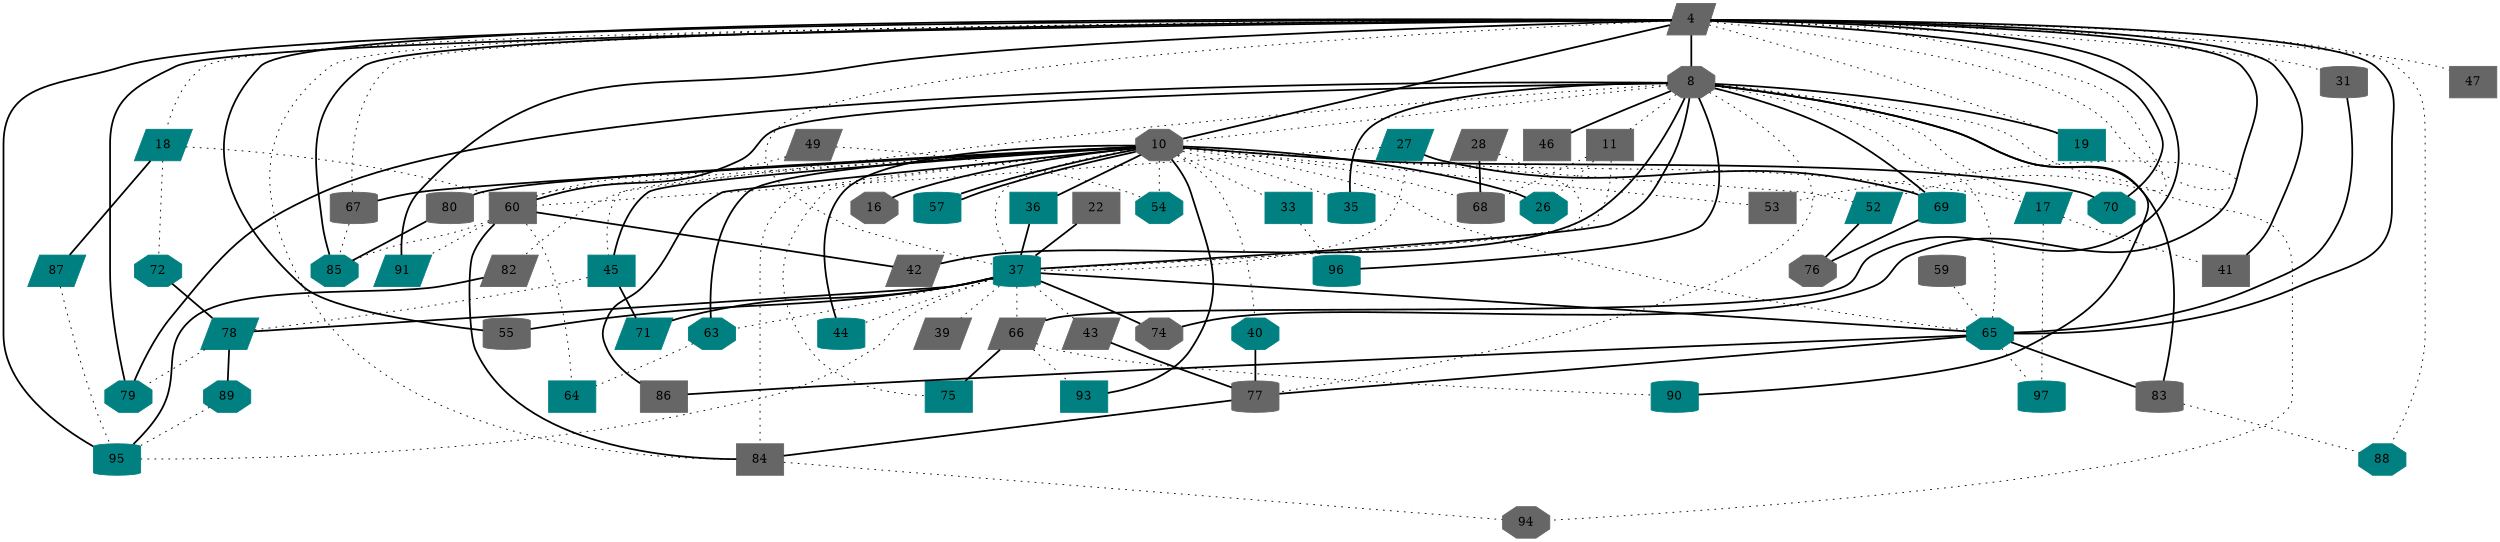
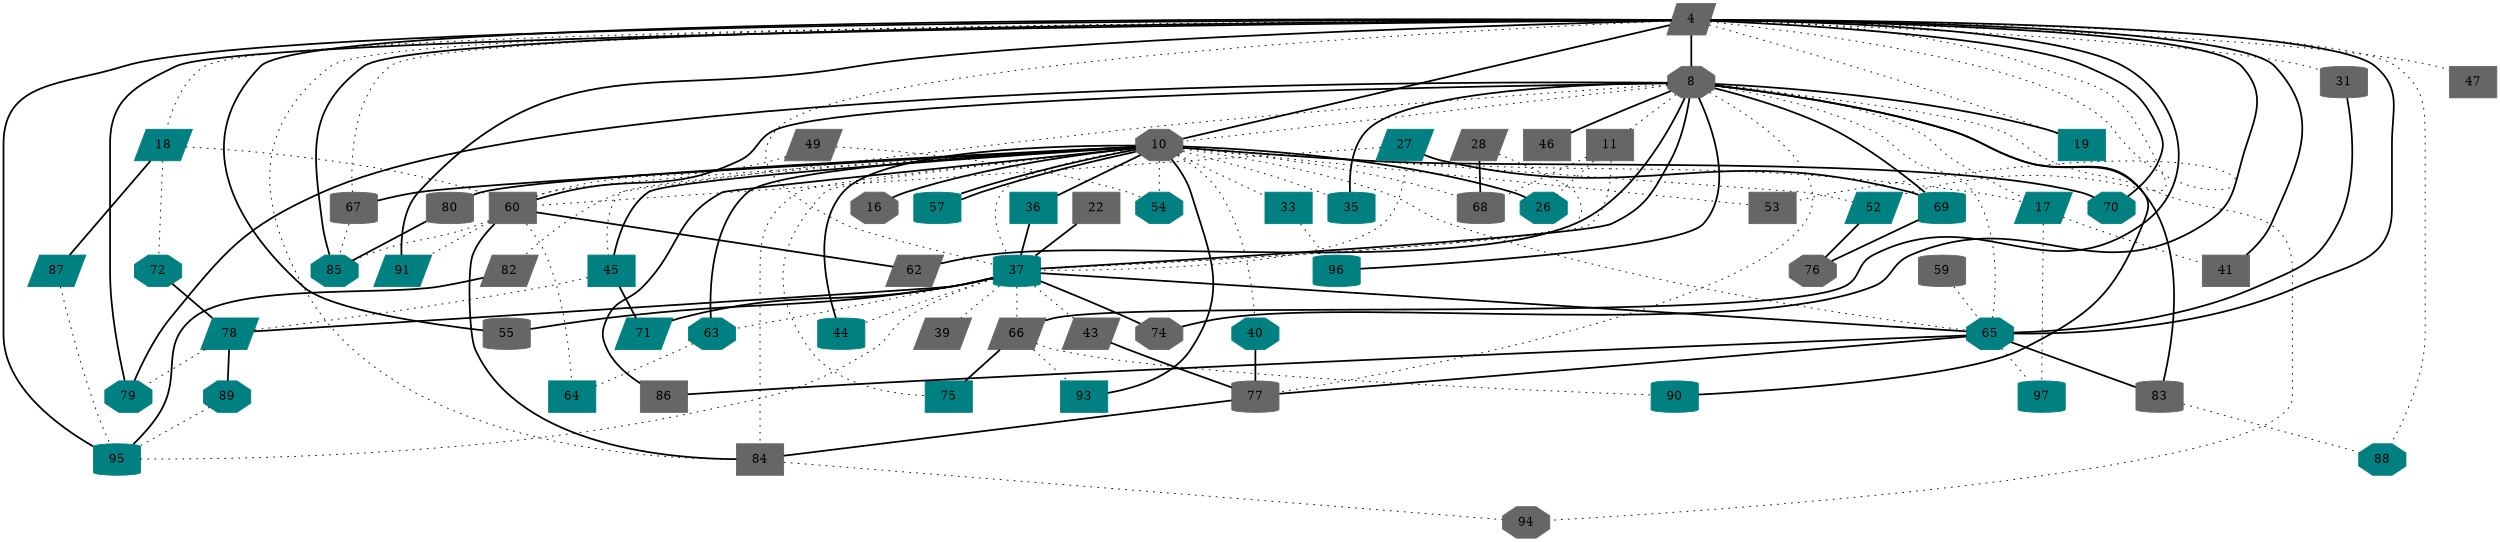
  graph {
    node [color=teal shape=octagon style=filled]
    edge [style=dotted]
    4 [color=gray40 shape=parallelogram super="+1"]
    8 [color=gray40 super="+3"]
    10 [color=gray40 super="+7"]
    18 [shape=parallelogram]
    19 [shape=box]
    31 [color=gray40 shape=cylinder]
    37 [shape=cylinder super="+29+9"]
    41 [color=gray40 shape=box]
    47 [color=gray40 shape=box]
    52 [shape=parallelogram super="+21"]
    53 [color=gray40 shape=box]
    55 [color=gray40 shape=cylinder]
    65 [super="+51+5"]
    66 [color=gray40 shape=parallelogram]
    67 [color=gray40 shape=cylinder super="+58"]
    70
    74 [color=gray40]
    79 [super="+38"]
    84 [color=gray40 shape=box super="+14+81"]
    85 [super="+42"]
    88
    91 [shape=parallelogram]
    95 [shape=cylinder super="+73"]
    11 [color=gray40 shape=box]
    17 [shape=parallelogram]
    35 [shape=cylinder]
    45 [shape=box]
    46 [color=gray40 shape=box]
    60 [color=gray40 shape=box super="+23+25"]
-   62 [color=gray40 shape=parallelogram label=42]
+   62 [color=gray40 shape=parallelogram]
    69 [shape=cylinder super="+56"]
    77 [color=gray40 shape=cylinder super="+50+32"]
    83 [color=gray40 shape=cylinder super="+48"]
    90 [shape=cylinder]
    94 [color=gray40]
    96 [shape=cylinder]
    16 [color=gray40 super="+12"]
    26
    33 [shape=box]
    36 [shape=box]
    40
    44 [shape=cylinder]
    54
    57 [shape=cylinder]
    63
    68 [color=gray40 shape=cylinder super="+24"]
    75 [shape=box]
    80 [color=gray40 shape=cylinder]
    82 [color=gray40 shape=parallelogram]
    86 [color=gray40 shape=box]
    93 [shape=box]
    72
    87 [shape=parallelogram]
    39 [color=gray40 shape=parallelogram]
    43 [color=gray40 shape=parallelogram]
    71 [shape=parallelogram]
    78 [shape=parallelogram super="+61"]
    76 [color=gray40]
    97 [shape=cylinder]
    64 [shape=box]
    22 [color=gray40 shape=box]
    27 [shape=parallelogram]
    28 [color=gray40 shape=parallelogram]
    89
    49 [color=gray40 shape=parallelogram]
    59 [color=gray40 shape=cylinder]
    4 -- 8 [style=bold weight=4]
    4 -- 10 [style=bold weight=4]
    4 -- 18
    4 -- 19
    4 -- 31
    4 -- 37 [weight=4]
    4 -- 41 [style=bold]
    4 -- 47 [weight=2]
    4 -- 52 [weight=2]
    4 -- 53
    4 -- 55 [style=bold]
    4 -- 65 [style=bold weight=5]
    4 -- 66 [style=bold]
    4 -- 67 [weight=2]
    4 -- 70 [style=bold]
    4 -- 74 [style=bold]
    4 -- 79 [style=bold]
    4 -- 84 [weight=2]
    4 -- 85 [style=bold]
    4 -- 88
    4 -- 91 [style=bold]
    4 -- 95 [style=bold weight=2]
    8 -- 10 [weight=4]
    8 -- 19 [style=bold]
    8 -- 37 [style=bold weight=4]
    8 -- 65 [weight=5]
    8 -- 79 [style=bold]
    8 -- 11
    8 -- 17
    8 -- 35 [style=bold]
    8 -- 45
    8 -- 46 [style=bold weight=2]
    8 -- 60 [style=bold weight=2]
    8 -- 62 [style=bold]
    8 -- 69 [style=bold weight=2]
    8 -- 77
    8 -- 83 [style=bold weight=2]
    8 -- 90 [style=bold]
    8 -- 94
    8 -- 96 [style=bold]
    10 -- 37 [weight=5]
    10 -- 52
    10 -- 53
    10 -- 65 [weight=4]
    10 -- 67 [style=bold weight=2]
    10 -- 70 [style=bold]
    10 -- 84 [weight=2]
    10 -- 17
    10 -- 35
    10 -- 45 [style=bold]
    10 -- 60 [weight=3]
    10 -- 16 [style=bold weight=2]
    10 -- 26 [style=bold]
    10 -- 33 [weight=2]
    10 -- 36 [style=bold]
    10 -- 40
    10 -- 44 [style=bold]
    10 -- 54
    10 -- 57 [style=bold]
    10 -- 57 [style=bold]
    10 -- 63 [style=bold]
    10 -- 68 [weight=2]
    10 -- 75
    10 -- 80 [style=bold]
    10 -- 82
    10 -- 86 [style=bold]
    10 -- 93 [style=bold]
    18 -- 60
    18 -- 72
    18 -- 87 [style=bold]
    31 -- 65 [style=bold]
    37 -- 55 [style=bold]
    37 -- 65 [style=bold weight=5]
    37 -- 66
    37 -- 74 [style=bold]
    37 -- 95
    37 -- 44
    37 -- 63
    37 -- 39 [weight=2]
    37 -- 43 [weight=2]
    37 -- 71 [style=bold]
    37 -- 78 [style=bold weight=2]
    52 -- 76 [style=bold]
    65 -- 77 [style=bold]
    65 -- 83 [style=bold weight=2]
    65 -- 86 [style=bold]
    65 -- 97
    66 -- 90
    66 -- 75 [style=bold]
    66 -- 93
    67 -- 85
    84 -- 94
    11 -- 37
    11 -- 26
    11 -- 68
    17 -- 41
    17 -- 97
    45 -- 71 [style=bold]
    45 -- 78
    60 -- 84 [style=bold]
    60 -- 85 [weight=2]
    60 -- 91
    60 -- 62 [style=bold]
    60 -- 64
    69 -- 76 [style=bold]
    77 -- 84 [style=bold]
    83 -- 88
    33 -- 96
    36 -- 37 [style=bold]
    40 -- 77 [style=bold]
    63 -- 64
    80 -- 85 [style=bold]
    82 -- 95 [style=bold]
    72 -- 78 [style=bold]
    87 -- 95
    43 -- 77 [style=bold]
    78 -- 79
    78 -- 89 [style=bold]
    22 -- 37 [style=bold weight=2]
    27 -- 37
    27 -- 60
    27 -- 69 [style=bold]
    28 -- 37
    28 -- 68 [style=bold]
    89 -- 95
    49 -- 60
    49 -- 54
    59 -- 65 [weight=2]
  }
